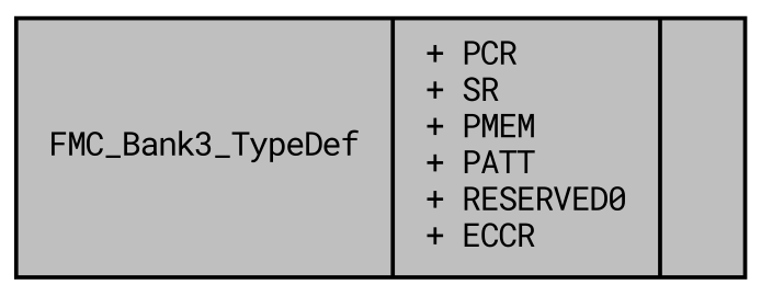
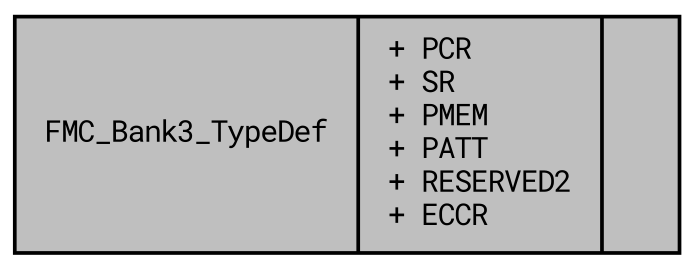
  digraph {
    rankdir=LR
    fontname="Roboto Mono"
-   n1 [color=black fillcolor=grey75 fontcolor=black fontname="Roboto Mono" fontsize=8 height=0.2 label="{FMC_Bank3_TypeDef\n|+ PCR\l+ SR\l+ PMEM\l+ PATT\l+ RESERVED0\l+ ECCR\l|}" shape=record style=filled width=0.4]
+   n1 [color=black fillcolor=grey75 fontcolor=black fontname="Roboto Mono" fontsize=8 height=0.2 label="{FMC_Bank3_TypeDef\n|+ PCR\l+ SR\l+ PMEM\l+ PATT\l+ RESERVED2\l+ ECCR\l|}" shape=record style=filled width=0.4]
  }
